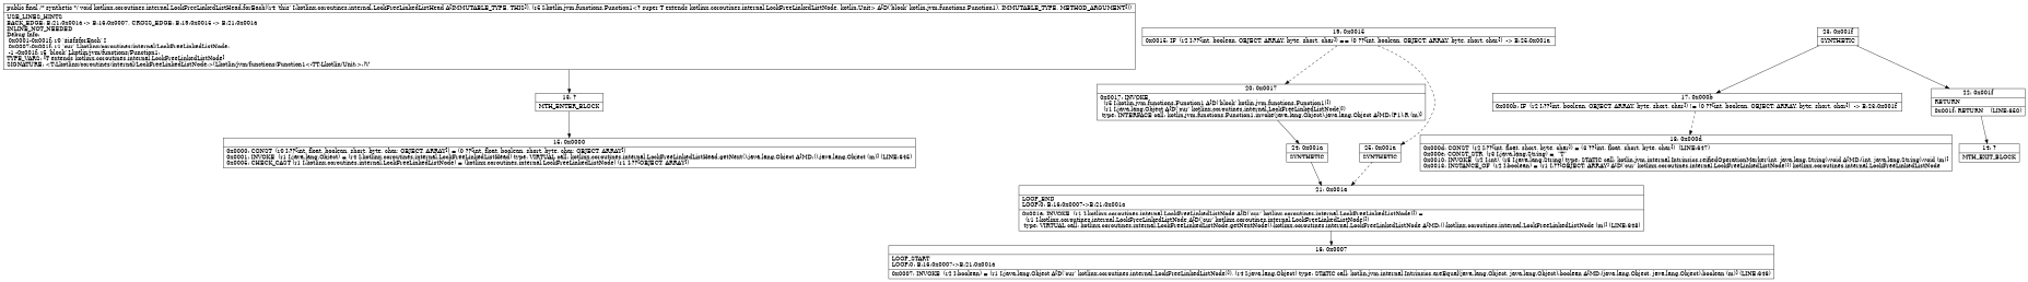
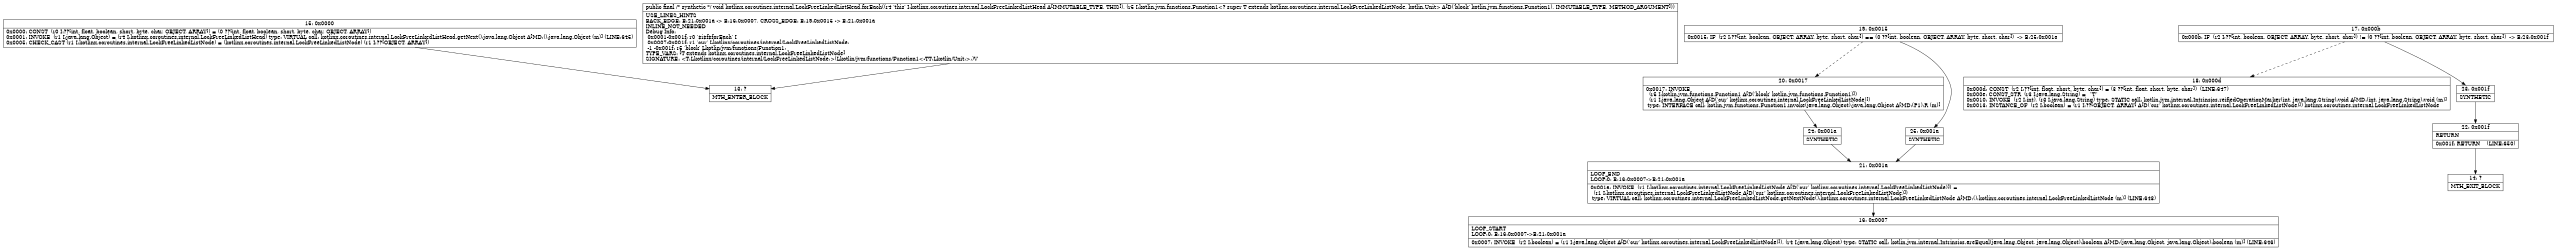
  digraph {
    node [shape=record]
    n1 [label="{13\:\ ?|MTH_ENTER_BLOCK\l}"]
    n2 [label="{15\:\ 0x0000|0x0000: CONST  (r0 I:??[int, float, boolean, short, byte, char, OBJECT, ARRAY]) = (0 ??[int, float, boolean, short, byte, char, OBJECT, ARRAY]) \l0x0001: INVOKE  (r1 I:java.lang.Object) = (r4 I:kotlinx.coroutines.internal.LockFreeLinkedListHead) type: VIRTUAL call: kotlinx.coroutines.internal.LockFreeLinkedListHead.getNext():java.lang.Object A[MD:():java.lang.Object (m)] (LINE:645)\l0x0005: CHECK_CAST (r1 I:kotlinx.coroutines.internal.LockFreeLinkedListNode) = (kotlinx.coroutines.internal.LockFreeLinkedListNode) (r1 I:??[OBJECT, ARRAY]) \l}"]
    n3 [label="{16\:\ 0x0007|LOOP_START\lLOOP:0: B:16:0x0007\-\>B:21:0x001a\l|0x0007: INVOKE  (r2 I:boolean) = (r1 I:java.lang.Object A[D('cur' kotlinx.coroutines.internal.LockFreeLinkedListNode)]), (r4 I:java.lang.Object) type: STATIC call: kotlin.jvm.internal.Intrinsics.areEqual(java.lang.Object, java.lang.Object):boolean A[MD:(java.lang.Object, java.lang.Object):boolean (m)] (LINE:646)\l}"]
    n4 [label="{17\:\ 0x000b|0x000b: IF  (r2 I:??[int, boolean, OBJECT, ARRAY, byte, short, char]) != (0 ??[int, boolean, OBJECT, ARRAY, byte, short, char])  \-\> B:23:0x001f \l}"]
    n5 [label="{18\:\ 0x000d|0x000d: CONST  (r2 I:??[int, float, short, byte, char]) = (3 ??[int, float, short, byte, char])  (LINE:647)\l0x000e: CONST_STR  (r3 I:java.lang.String) =  \"T\" \l0x0010: INVOKE  (r2 I:int), (r3 I:java.lang.String) type: STATIC call: kotlin.jvm.internal.Intrinsics.reifiedOperationMarker(int, java.lang.String):void A[MD:(int, java.lang.String):void (m)]\l0x0013: INSTANCE_OF  (r2 I:boolean) = (r1 I:??[OBJECT, ARRAY] A[D('cur' kotlinx.coroutines.internal.LockFreeLinkedListNode)]) kotlinx.coroutines.internal.LockFreeLinkedListNode \l}"]
    n6 [label="{23\:\ 0x001f|SYNTHETIC\l}"]
    n7 [label="{22\:\ 0x001f|RETURN\l|0x001f: RETURN    (LINE:650)\l}"]
    n8 [label="{19\:\ 0x0015|0x0015: IF  (r2 I:??[int, boolean, OBJECT, ARRAY, byte, short, char]) == (0 ??[int, boolean, OBJECT, ARRAY, byte, short, char])  \-\> B:25:0x001a \l}"]
    n9 [label="{20\:\ 0x0017|0x0017: INVOKE  \l  (r5 I:kotlin.jvm.functions.Function1 A[D('block' kotlin.jvm.functions.Function1)])\l  (r1 I:java.lang.Object A[D('cur' kotlinx.coroutines.internal.LockFreeLinkedListNode)])\l type: INTERFACE call: kotlin.jvm.functions.Function1.invoke(java.lang.Object):java.lang.Object A[MD:(P1):R (m)]\l}"]
    n10 [label="{25\:\ 0x001a|SYNTHETIC\l}"]
    n11 [label="{24\:\ 0x001a|SYNTHETIC\l}"]
    n12 [label="{21\:\ 0x001a|LOOP_END\lLOOP:0: B:16:0x0007\-\>B:21:0x001a\l|0x001a: INVOKE  (r1 I:kotlinx.coroutines.internal.LockFreeLinkedListNode A[D('cur' kotlinx.coroutines.internal.LockFreeLinkedListNode)]) = \l  (r1 I:kotlinx.coroutines.internal.LockFreeLinkedListNode A[D('cur' kotlinx.coroutines.internal.LockFreeLinkedListNode)])\l type: VIRTUAL call: kotlinx.coroutines.internal.LockFreeLinkedListNode.getNextNode():kotlinx.coroutines.internal.LockFreeLinkedListNode A[MD:():kotlinx.coroutines.internal.LockFreeLinkedListNode (m)] (LINE:648)\l}"]
    n13 [label="{14\:\ ?|MTH_EXIT_BLOCK\l}"]
    n14 [label="{public final \/* synthetic *\/ void kotlinx.coroutines.internal.LockFreeLinkedListHead.forEach((r4 'this' I:kotlinx.coroutines.internal.LockFreeLinkedListHead A[IMMUTABLE_TYPE, THIS]), (r5 I:kotlin.jvm.functions.Function1\<? super T extends kotlinx.coroutines.internal.LockFreeLinkedListNode, kotlin.Unit\> A[D('block' kotlin.jvm.functions.Function1), IMMUTABLE_TYPE, METHOD_ARGUMENT]))  | USE_LINES_HINTS\lBACK_EDGE: B:21:0x001a \-\> B:16:0x0007, CROSS_EDGE: B:19:0x0015 \-\> B:21:0x001a\lINLINE_NOT_NEEDED\lDebug Info:\l  0x0001\-0x001f: r0 '$i$f$forEach' I\l  0x0007\-0x001f: r1 'cur' Lkotlinx\/coroutines\/internal\/LockFreeLinkedListNode;\l  \-1 \-0x001f: r5 'block' Lkotlin\/jvm\/functions\/Function1;\lTYPE_VARS: [T extends kotlinx.coroutines.internal.LockFreeLinkedListNode]\lSIGNATURE: \<T:Lkotlinx\/coroutines\/internal\/LockFreeLinkedListNode;\>(Lkotlin\/jvm\/functions\/Function1\<\-TT;Lkotlin\/Unit;\>;)V\l}"]
-   n1 -> n2
+   n2 -> n1
    n4 -> n5 [style=dashed]
-   n6 -> n4
+   n4 -> n6
    n6 -> n7
    n7 -> n13
    n8 -> n9 [style=dashed]
-   n8 -> n10 [style=dashed]
+   n8 -> n10
    n9 -> n11
-   n10 -> n12 [style=dashed]
+   n10 -> n12
    n11 -> n12
    n12 -> n3
    n14 -> n1
  }
